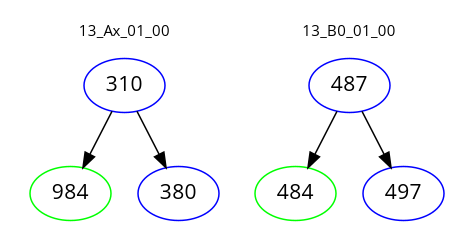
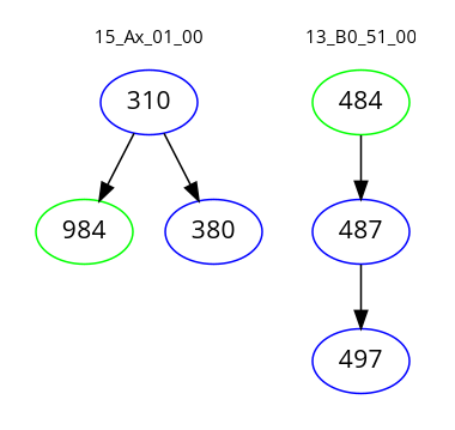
  digraph {
    fontname="Open Sans"
    node [color=blue fontname="Open Sans"]
    edge [color=black fontname="Open Sans"]
    n1 [label=310]
    n2 [color=green label=984]
    n3 [label=380]
    n4 [label=487]
    n5 [color=green label=484]
    n6 [label=497]
    subgraph cluster_1 {
      color=white
      fontsize=10
-     label="13_Ax_01_00"
+     label="15_Ax_01_00"
      n1
      n2
      n3
    }
    subgraph cluster_2 {
      color=white
      fontsize=10
-     label="13_B0_01_00"
+     label="13_B0_51_00"
      n4
      n5
      n6
    }
    n1 -> n2
    n1 -> n3
-   n4 -> n5
+   n5 -> n4
    n4 -> n6
  }
